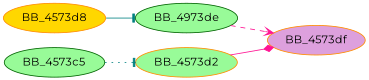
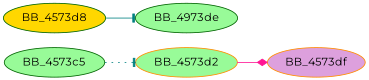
  digraph {
    fontname=Montserrat
    rankdir=LR
    node [color=darkgreen fillcolor=palegreen fontname=Montserrat style=filled]
    edge [arrowhead=tee color=deeppink fontname=Montserrat style=solid]
    BB_4573d2 [color=darkorange]
    BB_4573c5
    BB_4573df [color=darkorange fillcolor=plum]
-   BB_4573d8 [color=darkorange fillcolor=gold]
+   BB_4573d8 [fillcolor=gold]
    n5 [label=BB_4973de]
    BB_4573d2 -> BB_4573df [arrowhead=diamond]
    BB_4573c5 -> BB_4573d2 [color=teal style=dotted]
    BB_4573d8 -> n5 [color=teal]
-   n5 -> BB_4573df [arrowhead=vee style=dashed]
  }
